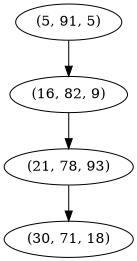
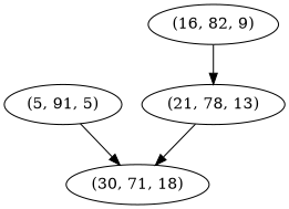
  digraph {
    n1 [label="(5, 91, 5)"]
    "(16, 82, 9)"
-   "(21, 78, 13)" [label="(21, 78, 93)"]
+   "(21, 78, 13)"
    "(30, 71, 18)"
-   n1 -> "(16, 82, 9)"
+   n1 -> "(30, 71, 18)"
    "(16, 82, 9)" -> "(21, 78, 13)"
    "(21, 78, 13)" -> "(30, 71, 18)"
  }
